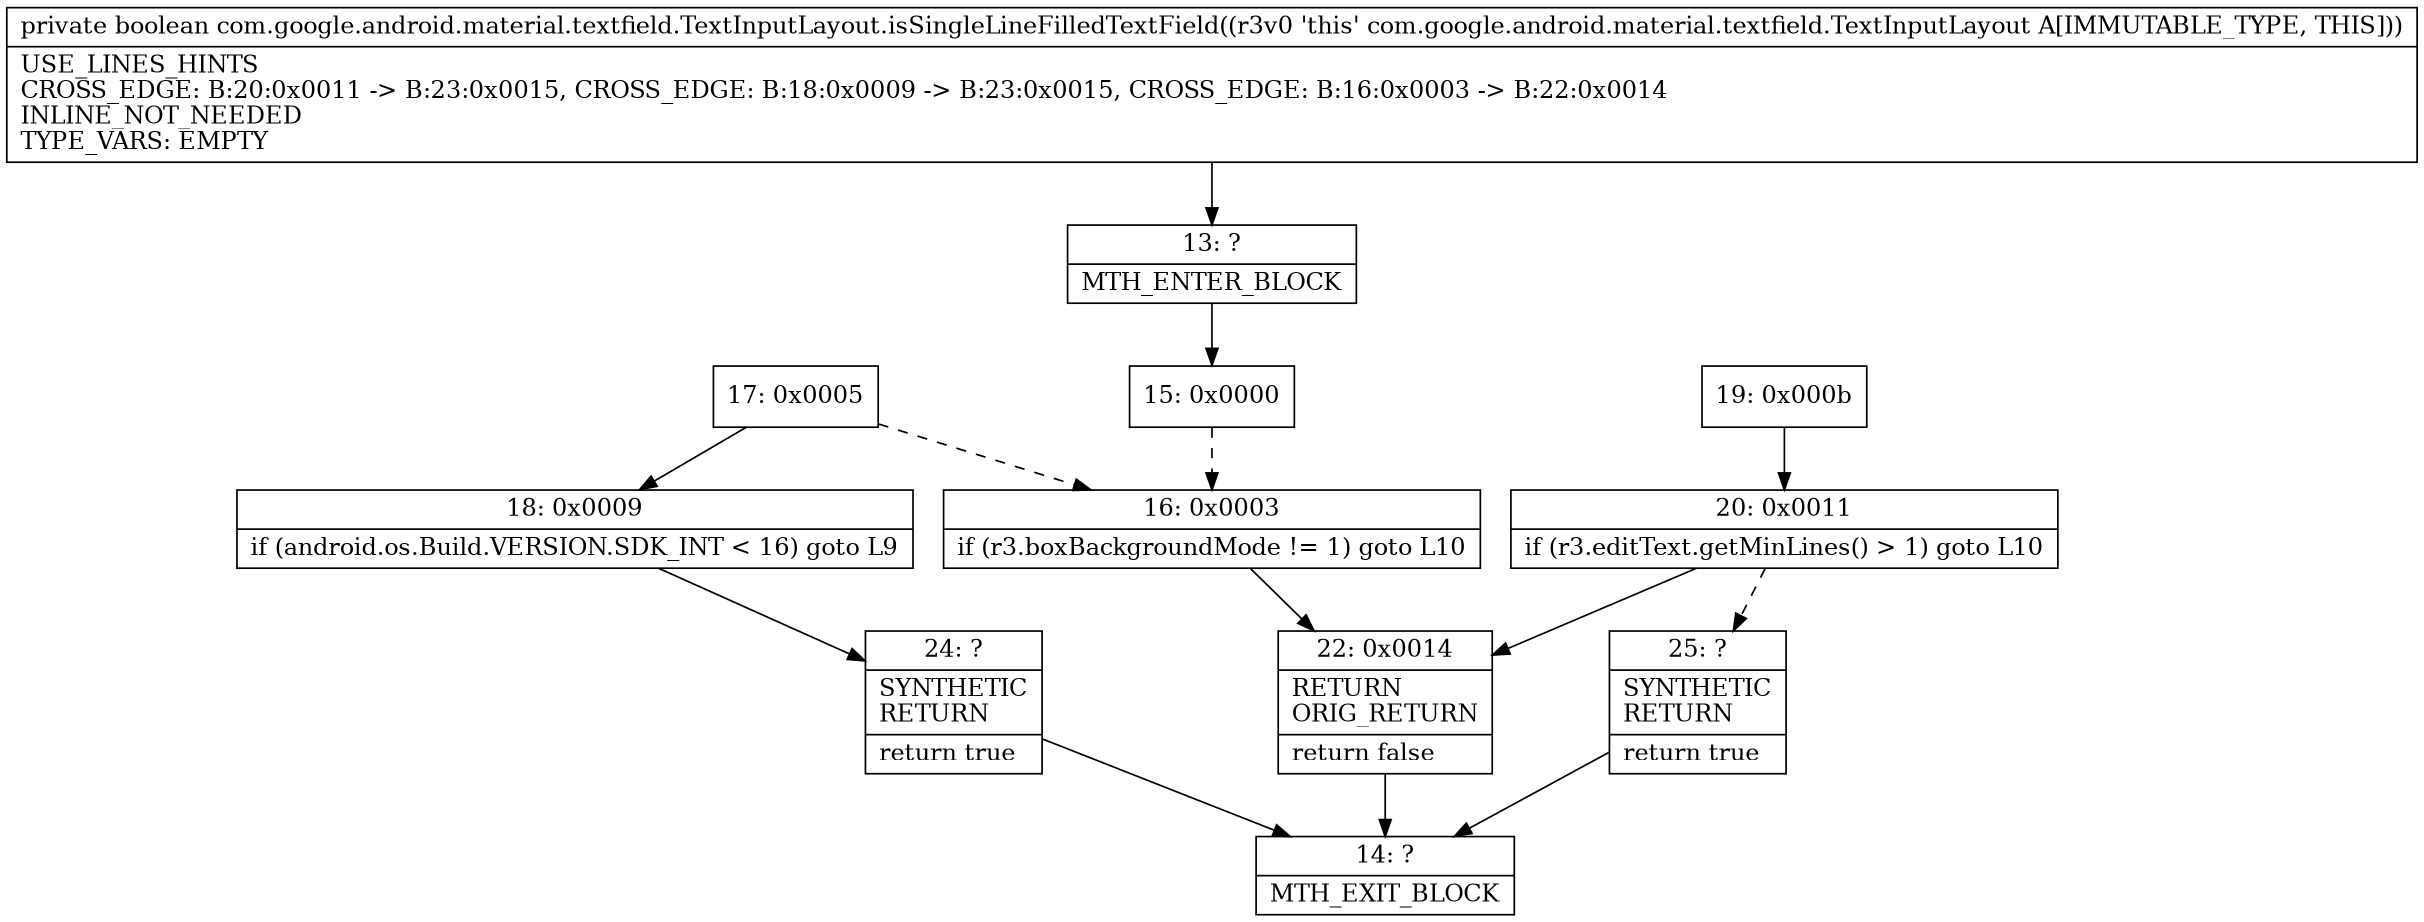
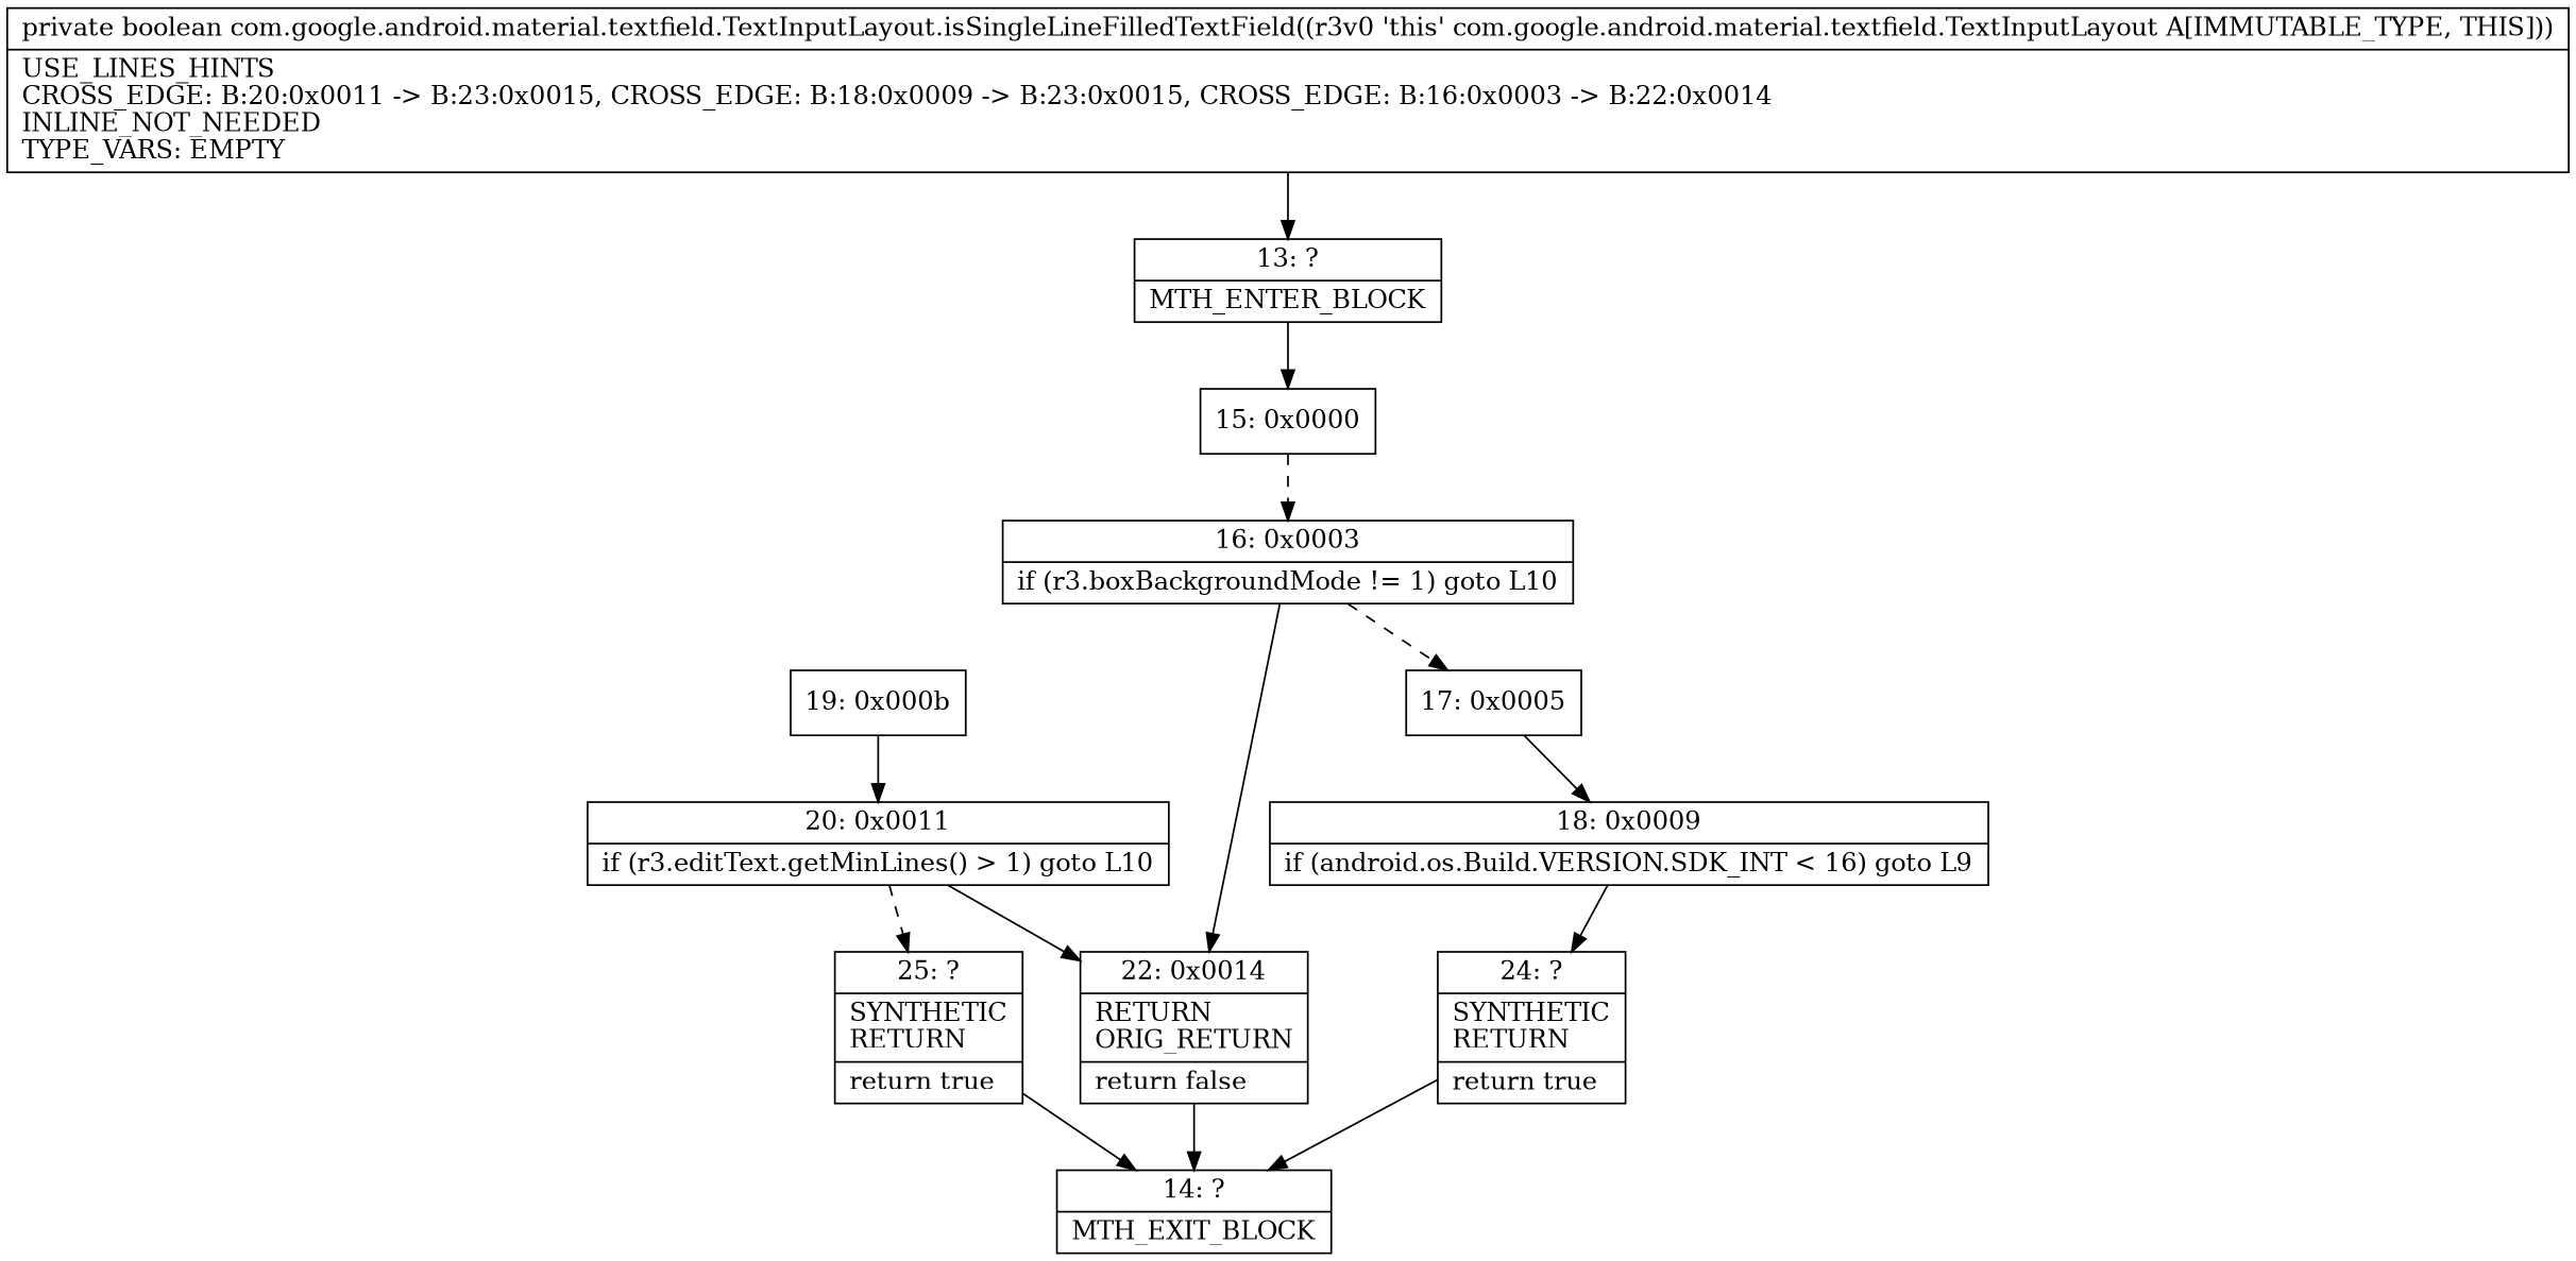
  digraph {
    node [shape=record]
    n1 [label="{13\:\ ?|MTH_ENTER_BLOCK\l}"]
    n2 [label="{15\:\ 0x0000}"]
    n3 [label="{16\:\ 0x0003|if (r3.boxBackgroundMode != 1) goto L10\l}"]
    n4 [label="{17\:\ 0x0005}"]
    n5 [label="{22\:\ 0x0014|RETURN\lORIG_RETURN\l|return false\l}"]
    n6 [label="{18\:\ 0x0009|if (android.os.Build.VERSION.SDK_INT \< 16) goto L9\l}"]
    n7 [label="{14\:\ ?|MTH_EXIT_BLOCK\l}"]
    n8 [label="{24\:\ ?|SYNTHETIC\lRETURN\l|return true\l}"]
    n9 [label="{19\:\ 0x000b}"]
    n10 [label="{20\:\ 0x0011|if (r3.editText.getMinLines() \> 1) goto L10\l}"]
    n11 [label="{25\:\ ?|SYNTHETIC\lRETURN\l|return true\l}"]
    n12 [label="{private boolean com.google.android.material.textfield.TextInputLayout.isSingleLineFilledTextField((r3v0 'this' com.google.android.material.textfield.TextInputLayout A[IMMUTABLE_TYPE, THIS]))  | USE_LINES_HINTS\lCROSS_EDGE: B:20:0x0011 \-\> B:23:0x0015, CROSS_EDGE: B:18:0x0009 \-\> B:23:0x0015, CROSS_EDGE: B:16:0x0003 \-\> B:22:0x0014\lINLINE_NOT_NEEDED\lTYPE_VARS: EMPTY\l}"]
    n1 -> n2
    n2 -> n3 [style=dashed]
-   n4 -> n3 [style=dashed]
+   n3 -> n4 [style=dashed]
    n3 -> n5
    n4 -> n6
    n5 -> n7
    n6 -> n8
    n8 -> n7
    n9 -> n10
    n10 -> n5
    n10 -> n11 [style=dashed]
    n11 -> n7
    n12 -> n1
  }
